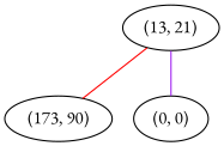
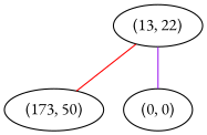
  graph {
    fontname="EB Garamond"
    node [fontname="EB Garamond"]
    edge [fontname="EB Garamond"]
-   "(13, 22)" [label="(13, 21)"]
-   "(173, 90)"
+   "(13, 22)"
+   "(173, 90)" [label="(173, 50)"]
    "(0, 0)"
    "(13, 22)" -- "(173, 90)" [color=red weight=1]
    "(13, 22)" -- "(0, 0)" [color=purple weight=4]
  }
